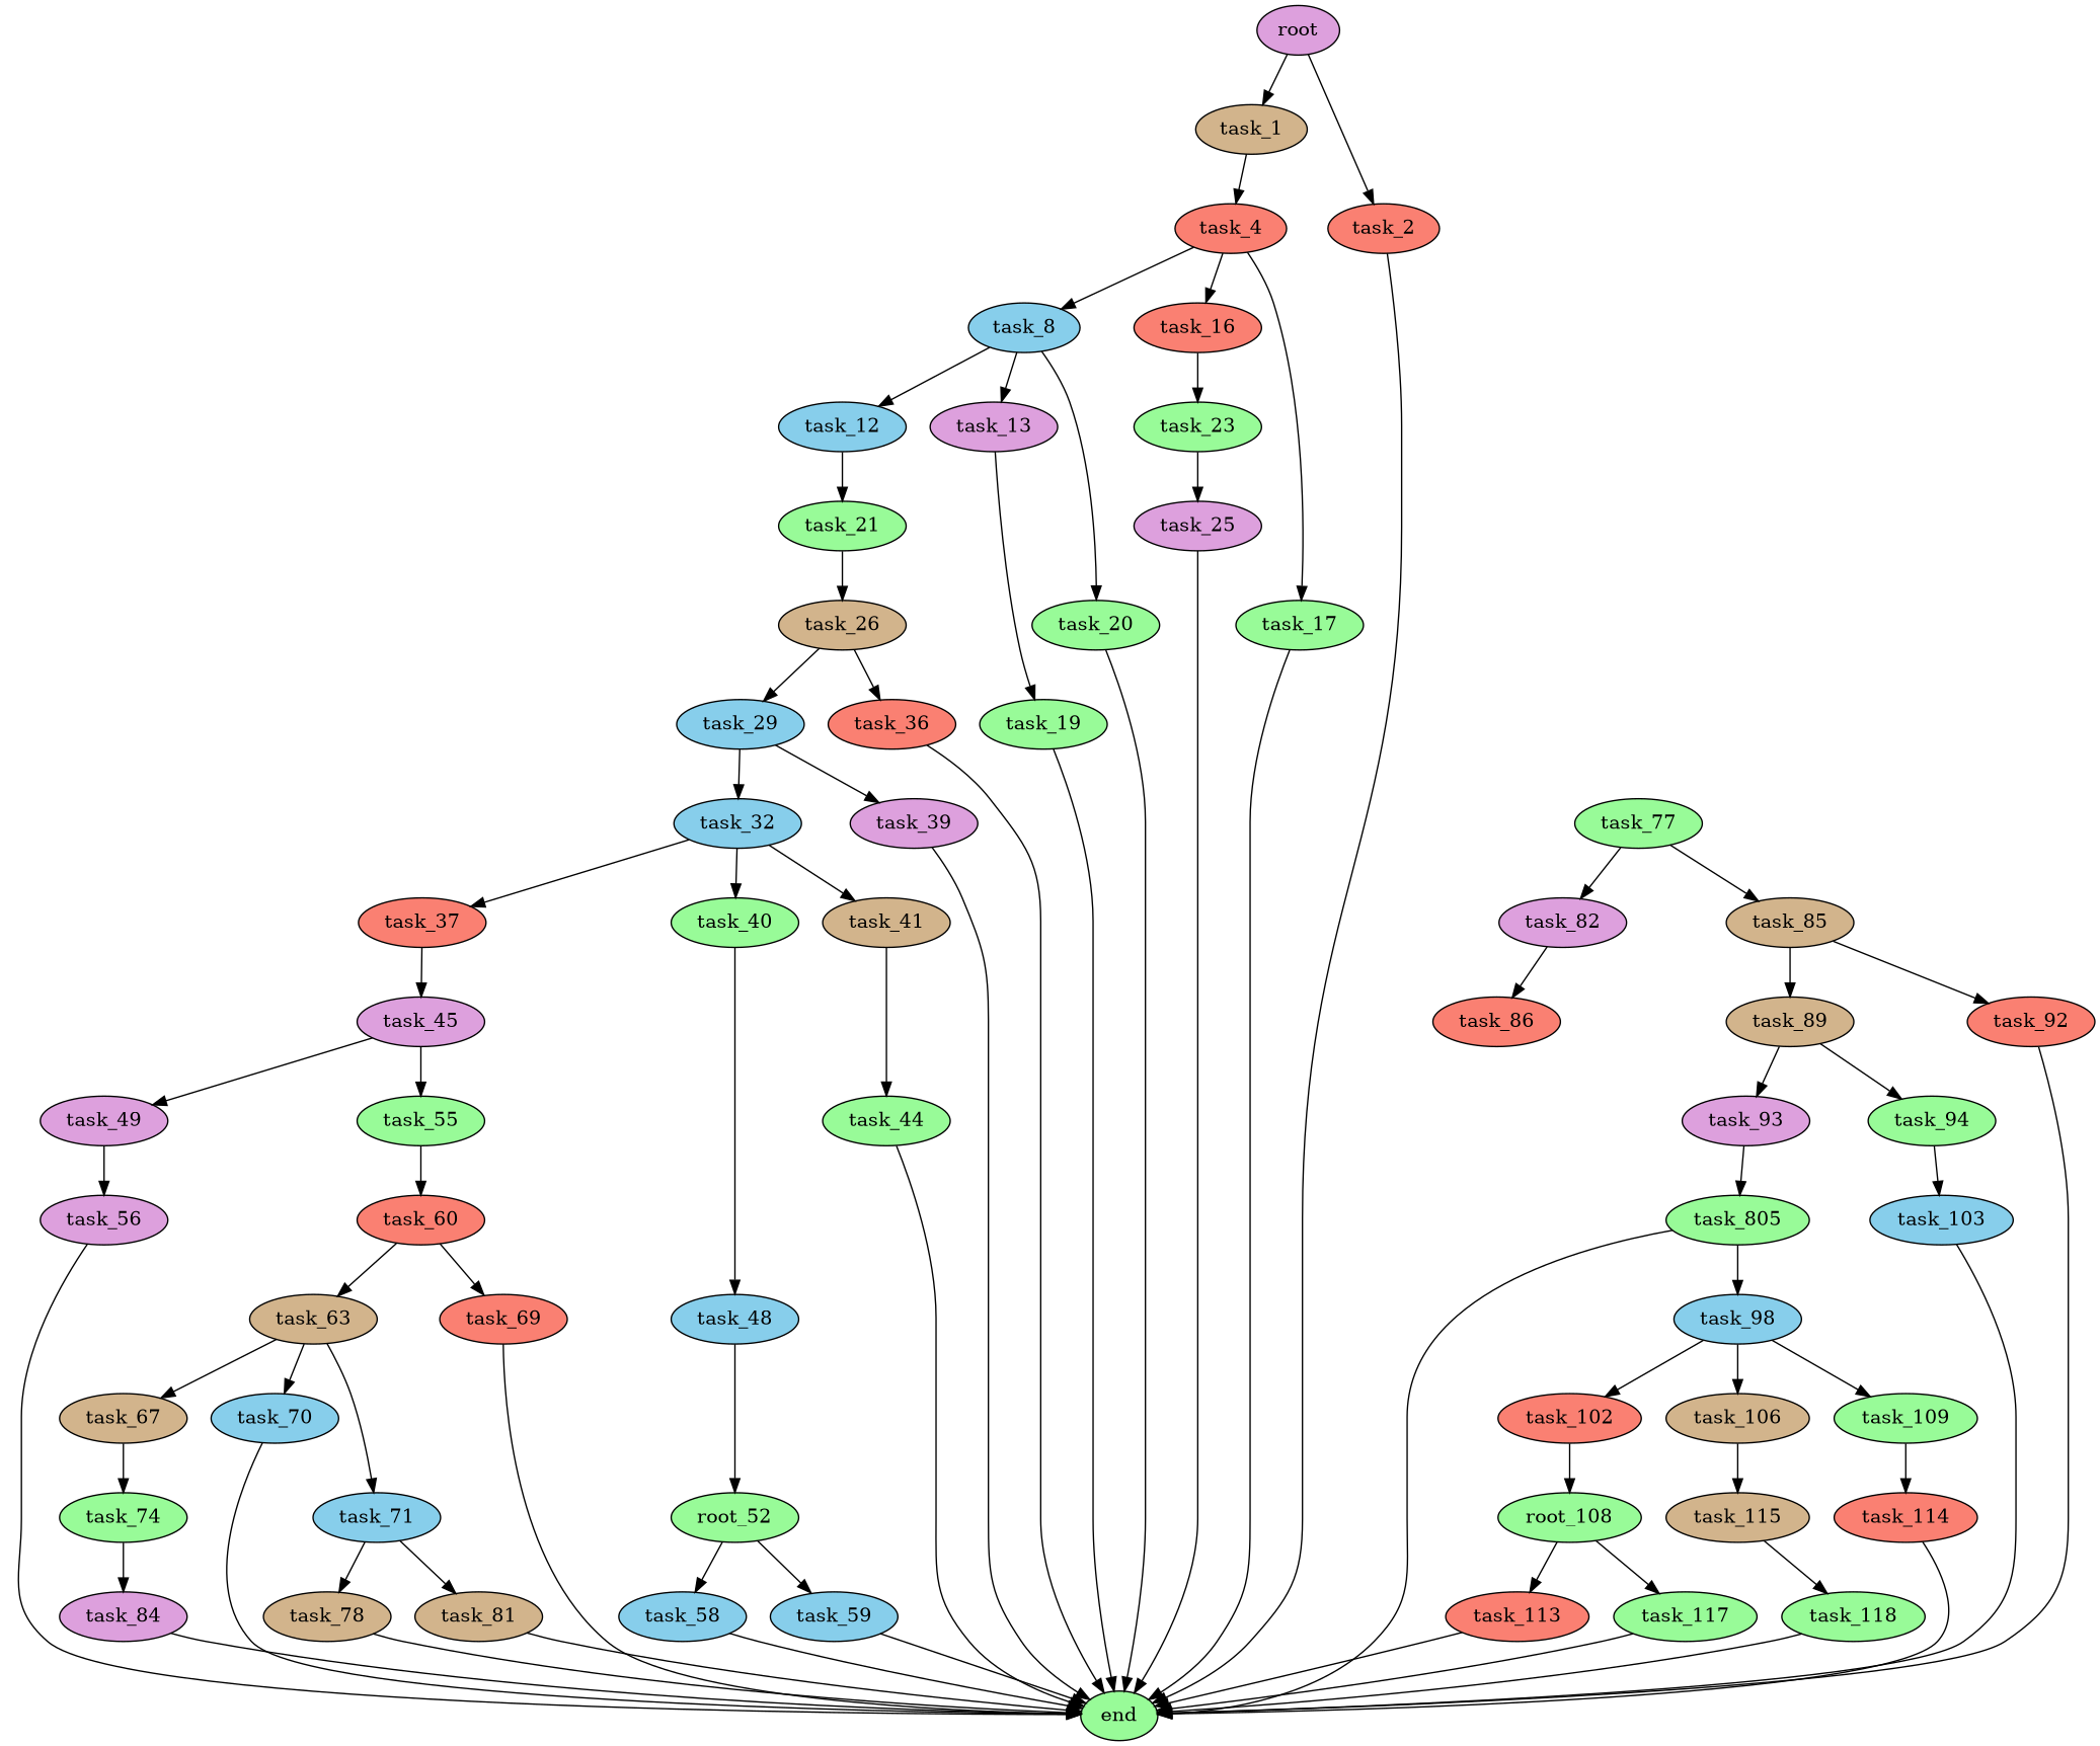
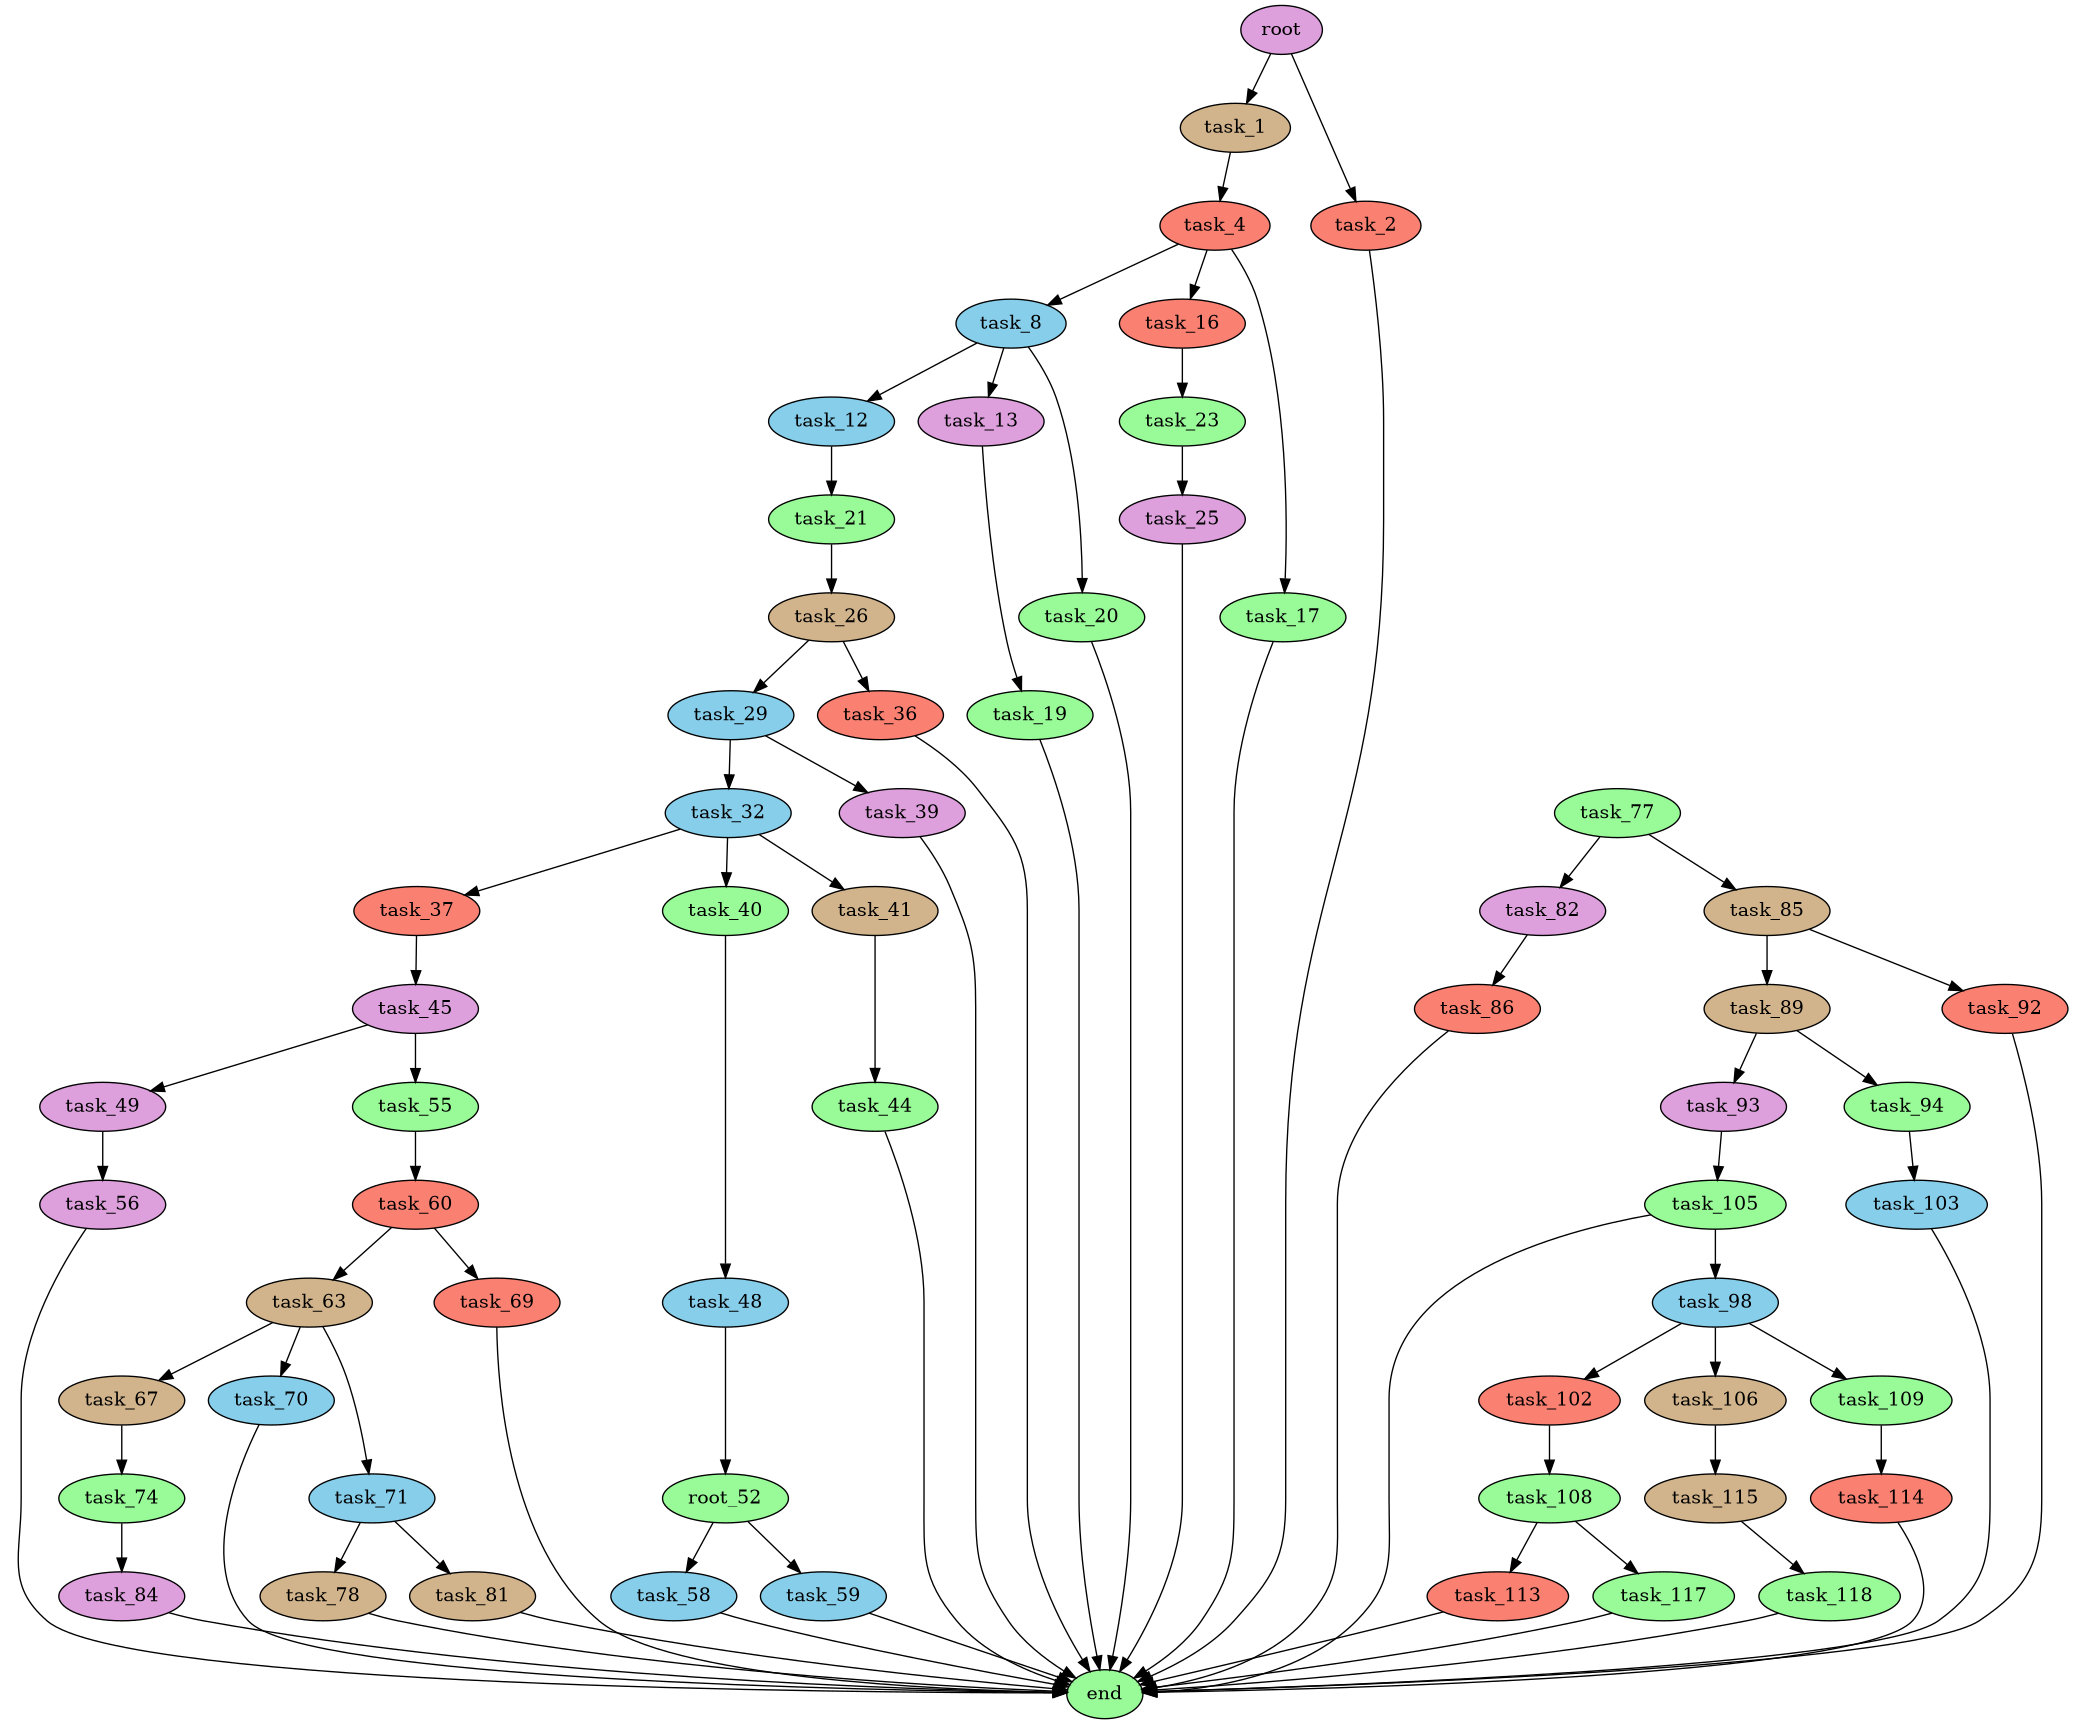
  digraph {
    node [fillcolor=palegreen style=filled]
    root [fillcolor=plum]
    task_1 [fillcolor=tan]
    task_2 [fillcolor=salmon]
    task_4 [fillcolor=salmon]
    end
    task_8 [fillcolor=skyblue]
    task_16 [fillcolor=salmon]
    task_17
    task_12 [fillcolor=skyblue]
    task_13 [fillcolor=plum]
    task_20
    task_23
    task_21
    task_19
    task_26 [fillcolor=tan]
    task_25 [fillcolor=plum]
    task_29 [fillcolor=skyblue]
    task_36 [fillcolor=salmon]
    task_32 [fillcolor=skyblue]
    task_39 [fillcolor=plum]
    task_37 [fillcolor=salmon]
    task_40
    task_41 [fillcolor=tan]
    task_45 [fillcolor=plum]
    task_48 [fillcolor=skyblue]
    task_44
    task_49 [fillcolor=plum]
    task_55
    n29 [label=root_52]
    task_56 [fillcolor=plum]
    task_60 [fillcolor=salmon]
    task_58 [fillcolor=skyblue]
    task_59 [fillcolor=skyblue]
    task_63 [fillcolor=tan]
    task_69 [fillcolor=salmon]
    task_67 [fillcolor=tan]
    task_70 [fillcolor=skyblue]
    task_71 [fillcolor=skyblue]
    task_74
    task_78 [fillcolor=tan]
    task_81 [fillcolor=tan]
    task_84 [fillcolor=plum]
    task_82 [fillcolor=plum]
    task_77
    task_85 [fillcolor=tan]
    task_86 [fillcolor=salmon]
    task_89 [fillcolor=tan]
    task_92 [fillcolor=salmon]
    task_93 [fillcolor=plum]
    task_94
-   task_105 [label=task_805]
+   task_105
    task_103 [fillcolor=skyblue]
    task_98 [fillcolor=skyblue]
    task_102 [fillcolor=salmon]
    task_106 [fillcolor=tan]
    task_109
-   task_108 [label=root_108]
+   task_108
    task_115 [fillcolor=tan]
    task_114 [fillcolor=salmon]
    task_113 [fillcolor=salmon]
    task_117
    task_118
    root -> task_1
    root -> task_2
    task_1 -> task_4
    task_2 -> end
    task_4 -> task_8
    task_4 -> task_16
    task_4 -> task_17
    task_8 -> task_12
    task_8 -> task_13
    task_8 -> task_20
    task_16 -> task_23
    task_17 -> end
    task_12 -> task_21
    task_13 -> task_19
    task_20 -> end
    task_23 -> task_25
    task_21 -> task_26
    task_19 -> end
    task_26 -> task_29
    task_26 -> task_36
    task_25 -> end
    task_29 -> task_32
    task_29 -> task_39
    task_36 -> end
    task_32 -> task_37
    task_32 -> task_40
    task_32 -> task_41
    task_39 -> end
    task_37 -> task_45
    task_40 -> task_48
    task_41 -> task_44
    task_45 -> task_49
    task_45 -> task_55
    task_48 -> n29
    task_44 -> end
    task_49 -> task_56
    task_55 -> task_60
    n29 -> task_58
    n29 -> task_59
    task_56 -> end
    task_60 -> task_63
    task_60 -> task_69
    task_58 -> end
    task_59 -> end
    task_63 -> task_67
    task_63 -> task_70
    task_63 -> task_71
    task_69 -> end
    task_67 -> task_74
    task_70 -> end
    task_71 -> task_78
    task_71 -> task_81
    task_74 -> task_84
    task_78 -> end
    task_81 -> end
    task_84 -> end
    task_82 -> task_86
    task_77 -> task_82
    task_77 -> task_85
    task_85 -> task_89
    task_85 -> task_92
+   task_86 -> end
    task_89 -> task_93
    task_89 -> task_94
    task_92 -> end
    task_93 -> task_105
    task_94 -> task_103
    task_105 -> end
    task_105 -> task_98
    task_103 -> end
    task_98 -> task_102
    task_98 -> task_106
    task_98 -> task_109
    task_102 -> task_108
    task_106 -> task_115
    task_109 -> task_114
    task_108 -> task_113
    task_108 -> task_117
    task_115 -> task_118
    task_114 -> end
    task_113 -> end
    task_117 -> end
    task_118 -> end
  }
